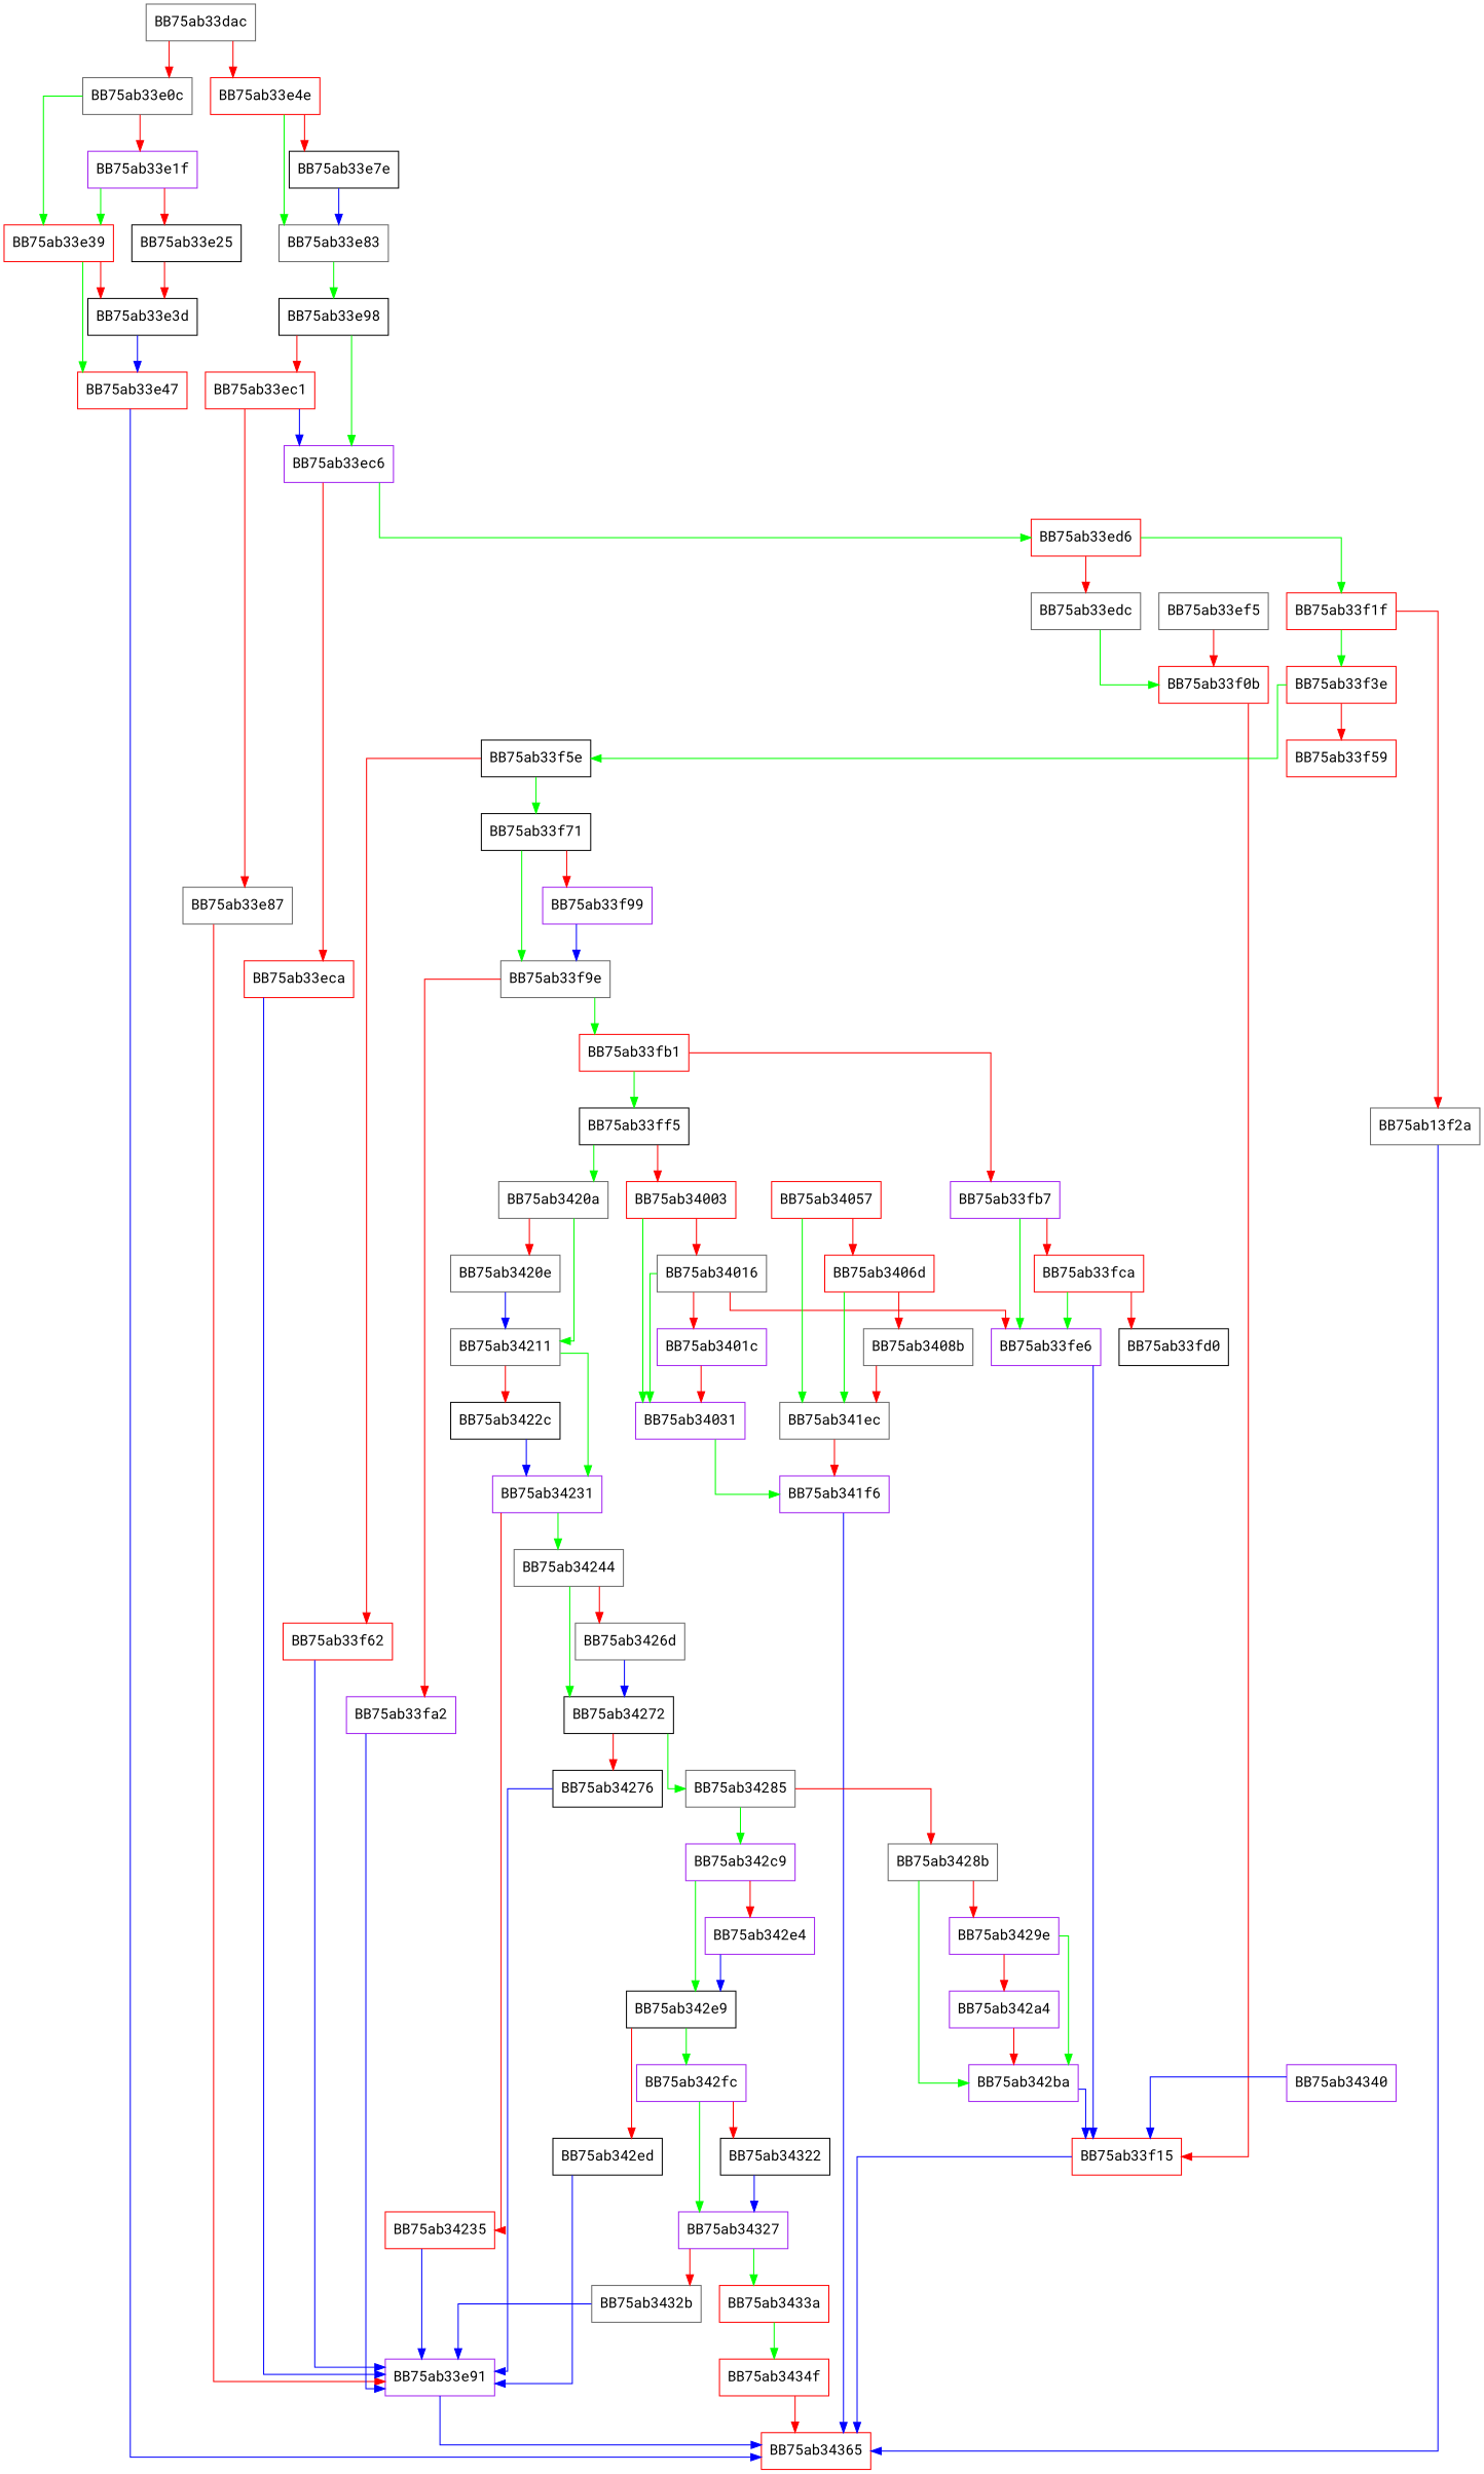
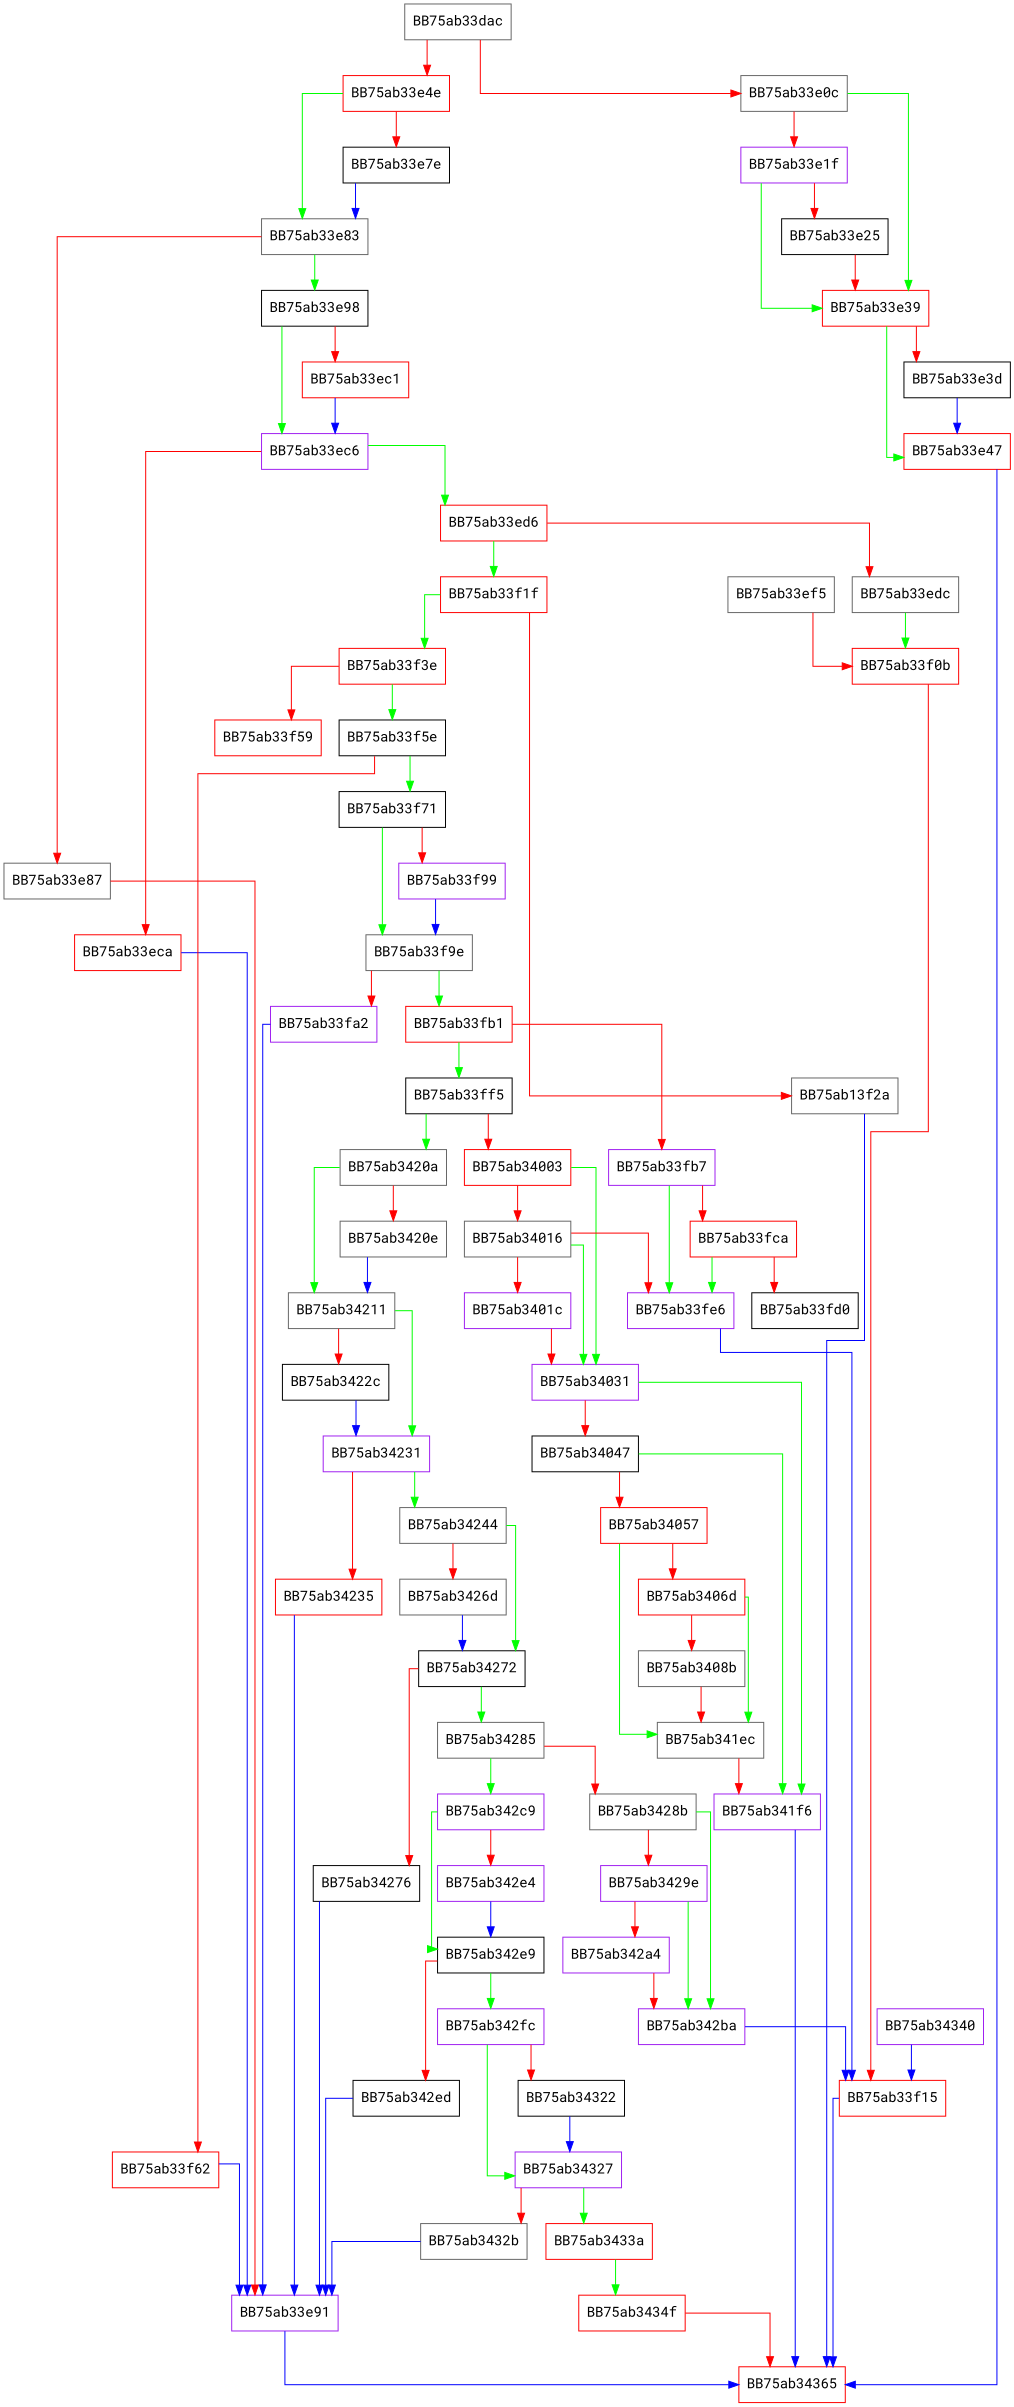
  digraph {
    fontname="Roboto Mono"
    splines=ortho
    node [color=red fontname="Roboto Mono" shape=box]
    edge [color=red fontname="Roboto Mono"]
    BB75ab33dac [color=gray40]
    BB75ab33e4e
    BB75ab33e0c [color=gray40]
    BB75ab33e83 [color=gray40]
    BB75ab33e7e [color=black]
    BB75ab33e39
    BB75ab33e1f [color=purple]
    BB75ab33e98 [color=black]
    BB75ab33e87 [color=gray40]
    BB75ab33e47
    BB75ab33e3d [color=black]
    BB75ab33e25 [color=black]
    BB75ab34365
    BB75ab33ec6 [color=purple]
    BB75ab33ec1
    BB75ab33e91 [color=purple]
    BB75ab33ed6
    BB75ab33eca
    BB75ab33f1f
    BB75ab33edc [color=gray40]
    BB75ab33f3e
    n22 [color=gray40 label=BB75ab13f2a]
    BB75ab33f0b
    BB75ab33f5e [color=black]
    BB75ab33f59
    BB75ab33f15
    BB75ab33ef5 [color=gray40]
    BB75ab33f71 [color=black]
    BB75ab33f62
    BB75ab33f9e [color=gray40]
    BB75ab33f99 [color=purple]
    BB75ab33fb1
    BB75ab33fa2 [color=purple]
    BB75ab33ff5 [color=black]
    BB75ab33fb7 [color=purple]
    BB75ab3420a [color=gray40]
    BB75ab34003
    BB75ab33fe6 [color=purple]
    BB75ab33fca
    BB75ab34211 [color=gray40]
    BB75ab3420e [color=gray40]
    BB75ab34031 [color=purple]
    BB75ab34016 [color=gray40]
    BB75ab33fd0 [color=black]
    BB75ab34231 [color=purple]
    BB75ab3422c [color=black]
    BB75ab341f6 [color=purple]
+   BB75ab34047 [color=black]
    BB75ab3401c [color=purple]
    BB75ab34057
    BB75ab341ec [color=gray40]
    BB75ab3406d
    BB75ab3408b [color=gray40]
    BB75ab34244 [color=gray40]
    BB75ab34235
    BB75ab34272 [color=black]
    BB75ab3426d [color=gray40]
    BB75ab34285 [color=gray40]
    BB75ab34276 [color=black]
    BB75ab342c9 [color=purple]
    BB75ab3428b [color=gray40]
    BB75ab342e9 [color=black]
    BB75ab342e4 [color=purple]
    BB75ab342ba [color=purple]
    BB75ab3429e [color=purple]
    BB75ab342fc [color=purple]
    BB75ab342ed [color=black]
    BB75ab342a4 [color=purple]
    BB75ab34327 [color=purple]
    BB75ab34322 [color=black]
    BB75ab3433a
    BB75ab3432b [color=gray40]
    BB75ab3434f
    BB75ab34340 [color=purple]
    BB75ab33dac -> BB75ab33e4e
    BB75ab33dac -> BB75ab33e0c
    BB75ab33e4e -> BB75ab33e83 [color=green]
    BB75ab33e4e -> BB75ab33e7e
    BB75ab33e0c -> BB75ab33e39 [color=green]
    BB75ab33e0c -> BB75ab33e1f
    BB75ab33e83 -> BB75ab33e98 [color=green]
-   BB75ab33ec1 -> BB75ab33e87
+   BB75ab33e83 -> BB75ab33e87
    BB75ab33e7e -> BB75ab33e83 [color=blue]
    BB75ab33e39 -> BB75ab33e47 [color=green]
    BB75ab33e39 -> BB75ab33e3d
    BB75ab33e1f -> BB75ab33e39 [color=green]
    BB75ab33e1f -> BB75ab33e25
    BB75ab33e98 -> BB75ab33ec6 [color=green]
    BB75ab33e98 -> BB75ab33ec1
    BB75ab33e87 -> BB75ab33e91
    BB75ab33e47 -> BB75ab34365 [color=blue]
    BB75ab33e3d -> BB75ab33e47 [color=blue]
-   BB75ab33e25 -> BB75ab33e3d
+   BB75ab33e25 -> BB75ab33e39
    BB75ab33ec6 -> BB75ab33ed6 [color=green]
    BB75ab33ec6 -> BB75ab33eca
    BB75ab33ec1 -> BB75ab33ec6 [color=blue]
    BB75ab33e91 -> BB75ab34365 [color=blue]
    BB75ab33ed6 -> BB75ab33f1f [color=green]
    BB75ab33ed6 -> BB75ab33edc
    BB75ab33eca -> BB75ab33e91 [color=blue]
    BB75ab33f1f -> BB75ab33f3e [color=green]
    BB75ab33f1f -> n22
    BB75ab33edc -> BB75ab33f0b [color=green]
    BB75ab33f3e -> BB75ab33f5e [color=green]
    BB75ab33f3e -> BB75ab33f59
    n22 -> BB75ab34365 [color=blue]
    BB75ab33f0b -> BB75ab33f15
    BB75ab33f5e -> BB75ab33f71 [color=green]
    BB75ab33f5e -> BB75ab33f62
    BB75ab33f15 -> BB75ab34365 [color=blue]
    BB75ab33ef5 -> BB75ab33f0b
    BB75ab33f71 -> BB75ab33f9e [color=green]
    BB75ab33f71 -> BB75ab33f99
    BB75ab33f62 -> BB75ab33e91 [color=blue]
    BB75ab33f9e -> BB75ab33fb1 [color=green]
    BB75ab33f9e -> BB75ab33fa2
    BB75ab33f99 -> BB75ab33f9e [color=blue]
    BB75ab33fb1 -> BB75ab33ff5 [color=green]
    BB75ab33fb1 -> BB75ab33fb7
    BB75ab33fa2 -> BB75ab33e91 [color=blue]
    BB75ab33ff5 -> BB75ab3420a [color=green]
    BB75ab33ff5 -> BB75ab34003
    BB75ab33fb7 -> BB75ab33fe6 [color=green]
    BB75ab33fb7 -> BB75ab33fca
    BB75ab3420a -> BB75ab34211 [color=green]
    BB75ab3420a -> BB75ab3420e
    BB75ab34003 -> BB75ab34031 [color=green]
    BB75ab34003 -> BB75ab34016
    BB75ab33fe6 -> BB75ab33f15 [color=blue]
    BB75ab33fca -> BB75ab33fe6 [color=green]
    BB75ab33fca -> BB75ab33fd0
    BB75ab34211 -> BB75ab34231 [color=green]
    BB75ab34211 -> BB75ab3422c
    BB75ab3420e -> BB75ab34211 [color=blue]
    BB75ab34031 -> BB75ab341f6 [color=green]
+   BB75ab34031 -> BB75ab34047
    BB75ab34016 -> BB75ab33fe6
    BB75ab34016 -> BB75ab34031 [color=green]
    BB75ab34016 -> BB75ab3401c
    BB75ab34231 -> BB75ab34244 [color=green]
    BB75ab34231 -> BB75ab34235
    BB75ab3422c -> BB75ab34231 [color=blue]
    BB75ab341f6 -> BB75ab34365 [color=blue]
+   BB75ab34047 -> BB75ab341f6 [color=green]
+   BB75ab34047 -> BB75ab34057
    BB75ab3401c -> BB75ab34031
    BB75ab34057 -> BB75ab341ec [color=green]
    BB75ab34057 -> BB75ab3406d
    BB75ab341ec -> BB75ab341f6
    BB75ab3406d -> BB75ab341ec [color=green]
    BB75ab3406d -> BB75ab3408b
    BB75ab3408b -> BB75ab341ec
    BB75ab34244 -> BB75ab34272 [color=green]
    BB75ab34244 -> BB75ab3426d
    BB75ab34235 -> BB75ab33e91 [color=blue]
    BB75ab34272 -> BB75ab34285 [color=green]
    BB75ab34272 -> BB75ab34276
    BB75ab3426d -> BB75ab34272 [color=blue]
    BB75ab34285 -> BB75ab342c9 [color=green]
    BB75ab34285 -> BB75ab3428b
    BB75ab34276 -> BB75ab33e91 [color=blue]
    BB75ab342c9 -> BB75ab342e9 [color=green]
    BB75ab342c9 -> BB75ab342e4
    BB75ab3428b -> BB75ab342ba [color=green]
    BB75ab3428b -> BB75ab3429e
    BB75ab342e9 -> BB75ab342fc [color=green]
    BB75ab342e9 -> BB75ab342ed
    BB75ab342e4 -> BB75ab342e9 [color=blue]
    BB75ab342ba -> BB75ab33f15 [color=blue]
    BB75ab3429e -> BB75ab342ba [color=green]
    BB75ab3429e -> BB75ab342a4
    BB75ab342fc -> BB75ab34327 [color=green]
    BB75ab342fc -> BB75ab34322
    BB75ab342ed -> BB75ab33e91 [color=blue]
    BB75ab342a4 -> BB75ab342ba
    BB75ab34327 -> BB75ab3433a [color=green]
    BB75ab34327 -> BB75ab3432b
    BB75ab34322 -> BB75ab34327 [color=blue]
    BB75ab3433a -> BB75ab3434f [color=green]
    BB75ab3432b -> BB75ab33e91 [color=blue]
    BB75ab3434f -> BB75ab34365
    BB75ab34340 -> BB75ab33f15 [color=blue]
  }
